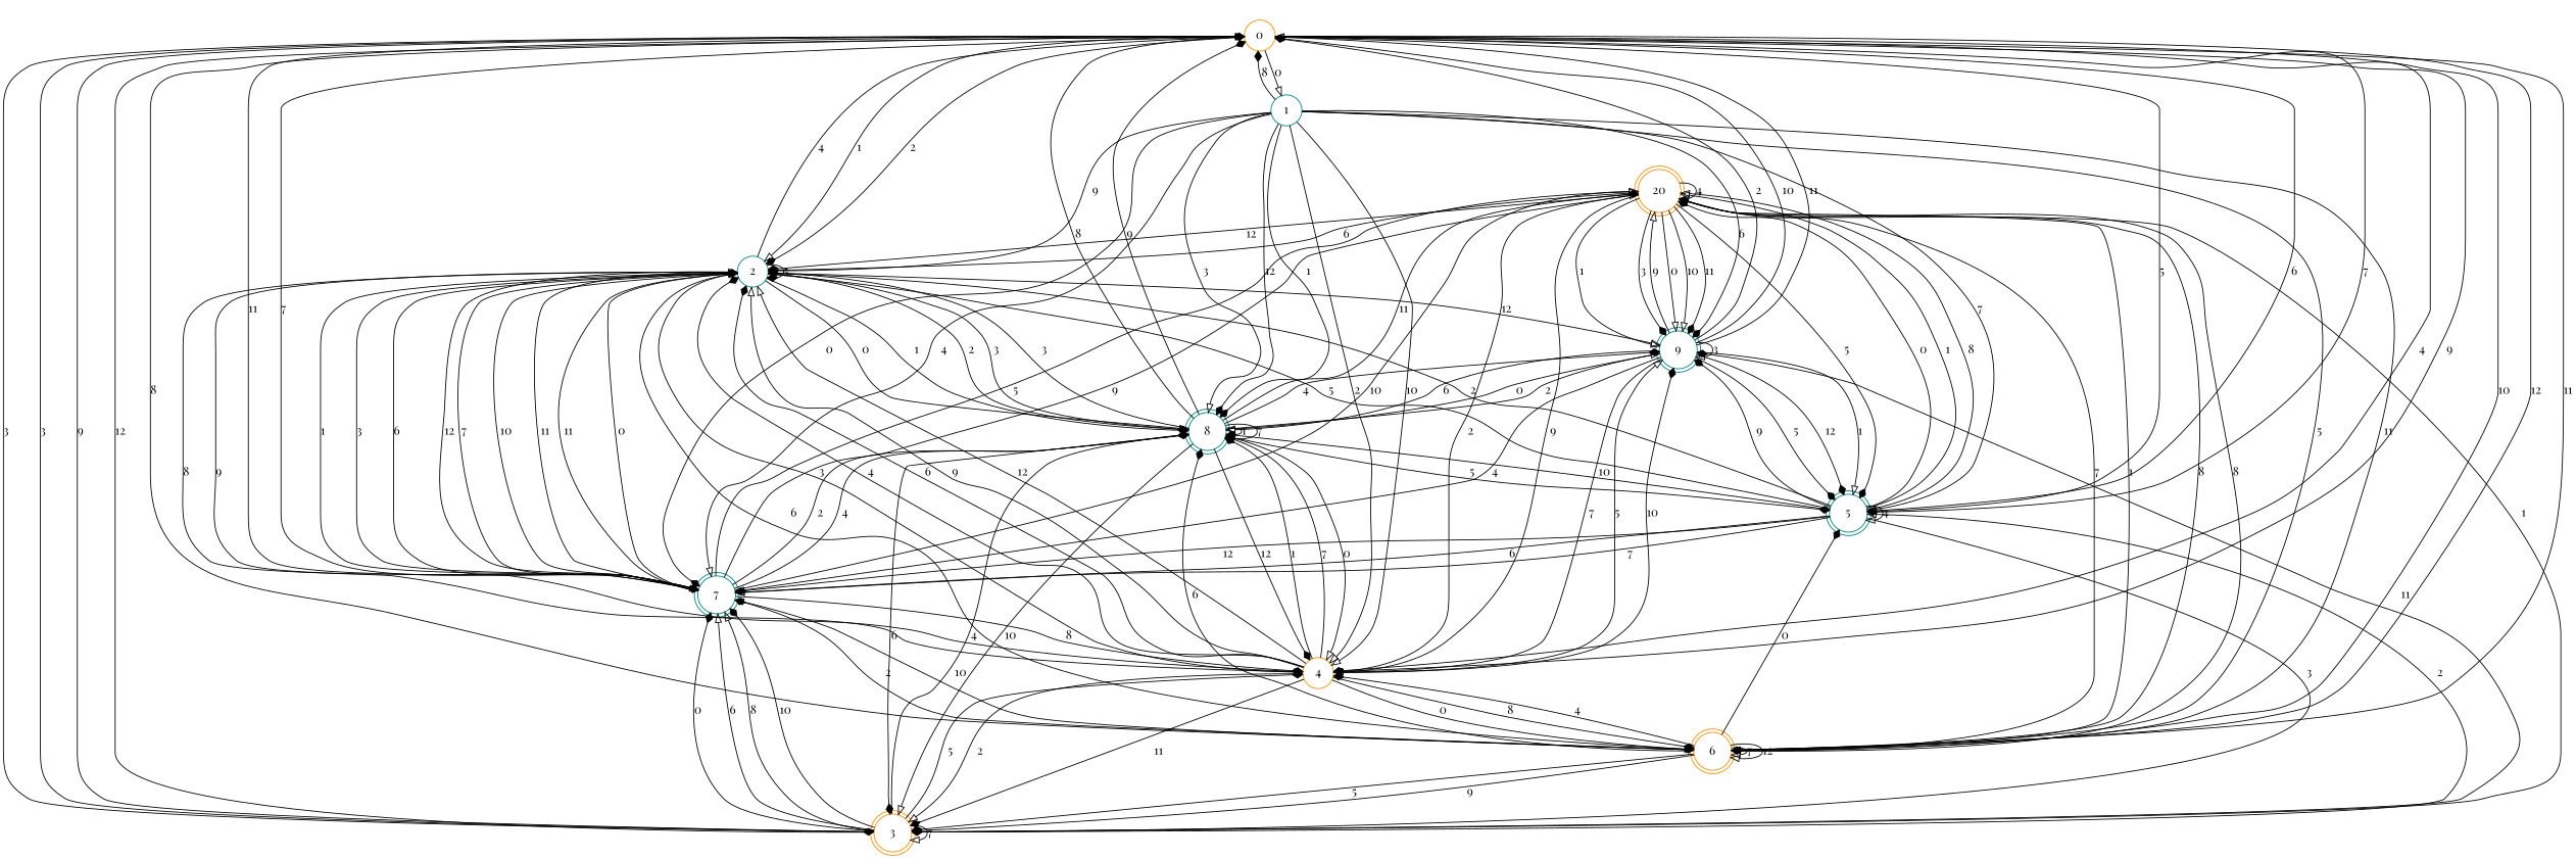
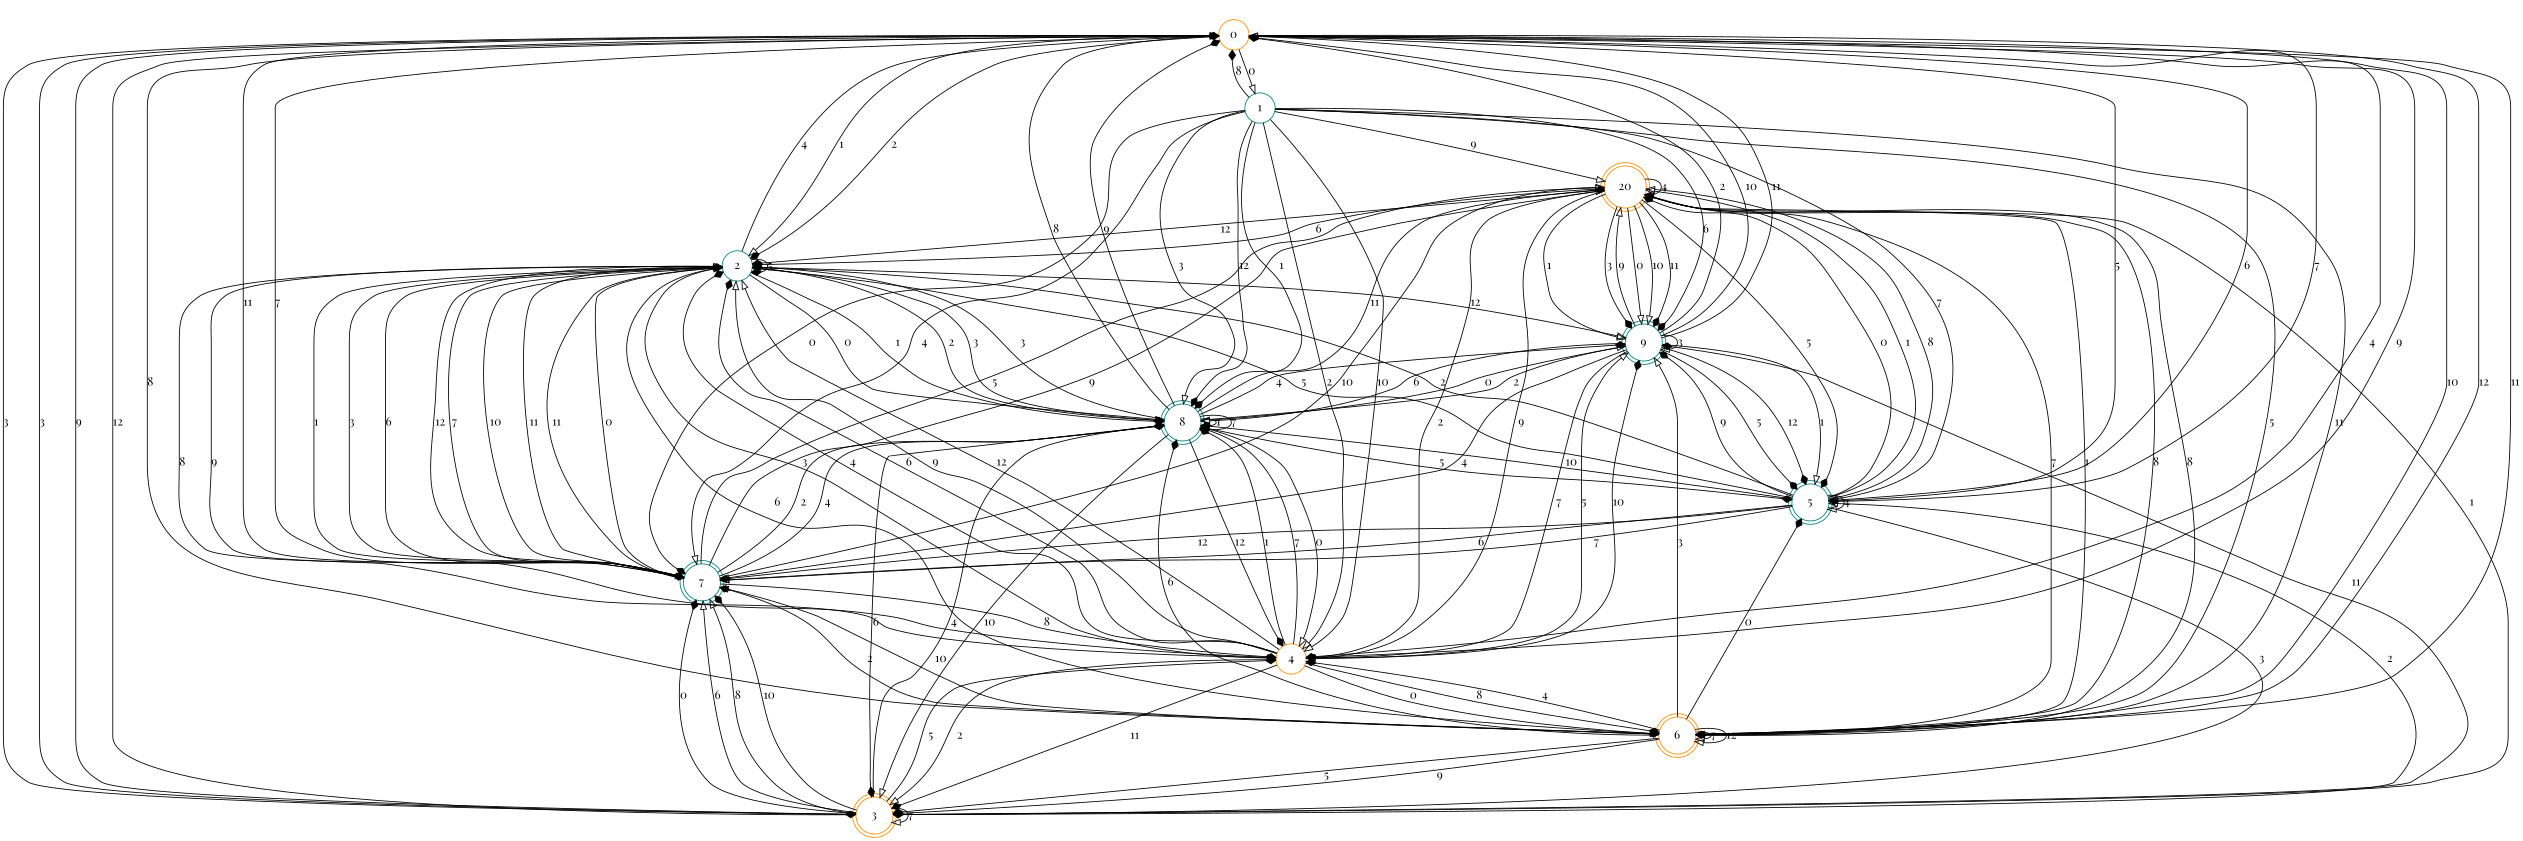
  digraph {
    fontname="Playfair Display"
    node [color=teal fontname="Playfair Display" shape=doublecircle]
    edge [arrowhead=onormal fontname="Playfair Display"]
    n1 [color=darkorange label=0 shape=circle]
    n2 [label=1 shape=circle]
    n3 [label=2 shape=circle]
    n4 [color=darkorange label=3]
    n5 [color=darkorange label=4 shape=circle]
    n6 [label=5]
    n7 [color=darkorange label=6]
    n8 [label=7]
    n9 [label=8]
    n10 [label=9]
    n11 [color=darkorange label=20]
    n1 -> n2 [label=0]
    n1 -> n3 [label=1]
    n1 -> n3 [arrowhead=diamond label=2]
    n1 -> n4 [arrowhead=diamond label=3]
    n1 -> n5 [arrowhead=diamond label=4]
    n1 -> n5 [arrowhead=diamond label=9]
    n1 -> n6 [label=5]
    n1 -> n6 [label=6]
    n1 -> n6 [arrowhead=diamond label=7]
    n1 -> n7 [arrowhead=diamond label=8]
    n1 -> n7 [label=10]
    n1 -> n7 [label=12]
    n1 -> n8 [arrowhead=diamond label=11]
    n2 -> n1 [arrowhead=diamond label=8]
-   n2 -> n3 [label=9]
+   n2 -> n11 [label=9]
    n2 -> n5 [label=2]
    n2 -> n5 [label=10]
    n2 -> n6 [label=7]
    n2 -> n7 [arrowhead=diamond label=5]
    n2 -> n7 [label=11]
    n2 -> n8 [arrowhead=diamond label=0]
    n2 -> n8 [label=4]
    n2 -> n9 [arrowhead=diamond label=1]
    n2 -> n9 [label=3]
    n2 -> n9 [arrowhead=diamond label=12]
    n2 -> n10 [arrowhead=diamond label=6]
    n3 -> n1 [label=4]
    n3 -> n3 [arrowhead=diamond label=5]
    n3 -> n5 [label=8]
    n3 -> n5 [arrowhead=diamond label=9]
    n3 -> n7 [label=6]
    n3 -> n8 [arrowhead=diamond label=7]
    n3 -> n8 [label=10]
    n3 -> n8 [arrowhead=diamond label=11]
    n3 -> n9 [label=0]
    n3 -> n9 [arrowhead=diamond label=1]
    n3 -> n9 [arrowhead=diamond label=2]
    n3 -> n9 [label=3]
    n3 -> n10 [label=12]
    n4 -> n1 [label=3]
    n4 -> n1 [arrowhead=diamond label=9]
    n4 -> n1 [label=12]
    n4 -> n4 [label=7]
    n4 -> n5 [arrowhead=diamond label=5]
    n4 -> n6 [label=2]
    n4 -> n8 [arrowhead=diamond label=0]
    n4 -> n8 [label=6]
    n4 -> n8 [label=8]
    n4 -> n8 [arrowhead=diamond label=10]
    n4 -> n9 [arrowhead=diamond label=4]
    n4 -> n10 [arrowhead=diamond label=11]
    n4 -> n11 [label=1]
    n5 -> n3 [label=3]
    n5 -> n3 [arrowhead=diamond label=4]
    n5 -> n3 [arrowhead=diamond label=6]
    n5 -> n3 [label=9]
    n5 -> n3 [label=12]
    n5 -> n4 [label=2]
    n5 -> n4 [arrowhead=diamond label=11]
    n5 -> n7 [label=0]
    n5 -> n7 [arrowhead=diamond label=8]
    n5 -> n9 [arrowhead=diamond label=1]
    n5 -> n9 [label=7]
    n5 -> n10 [label=5]
    n5 -> n10 [arrowhead=diamond label=10]
    n6 -> n3 [arrowhead=diamond label=2]
    n6 -> n3 [label=5]
    n6 -> n4 [arrowhead=diamond label=3]
    n6 -> n6 [label=4]
    n6 -> n8 [label=6]
    n6 -> n8 [label=7]
    n6 -> n8 [arrowhead=diamond label=12]
    n6 -> n9 [label=10]
    n6 -> n10 [arrowhead=diamond label=9]
    n6 -> n11 [arrowhead=diamond label=0]
    n6 -> n11 [label=1]
    n6 -> n11 [label=8]
    n7 -> n1 [label=11]
    n7 -> n4 [arrowhead=diamond label=5]
    n7 -> n4 [arrowhead=diamond label=9]
    n7 -> n5 [arrowhead=diamond label=4]
    n7 -> n6 [arrowhead=diamond label=0]
    n7 -> n7 [label=7]
    n7 -> n7 [label=12]
    n7 -> n8 [arrowhead=diamond label=2]
    n7 -> n8 [label=10]
    n7 -> n9 [arrowhead=diamond label=6]
+   n7 -> n10 [label=3]
    n7 -> n11 [arrowhead=diamond label=1]
    n7 -> n11 [label=8]
    n8 -> n1 [arrowhead=diamond label=7]
    n8 -> n3 [arrowhead=diamond label=0]
    n8 -> n3 [arrowhead=diamond label=1]
    n8 -> n3 [arrowhead=diamond label=3]
    n8 -> n3 [label=6]
    n8 -> n3 [label=11]
    n8 -> n3 [label=12]
    n8 -> n5 [arrowhead=diamond label=8]
    n8 -> n9 [arrowhead=diamond label=2]
    n8 -> n9 [arrowhead=diamond label=4]
    n8 -> n11 [label=5]
    n8 -> n11 [label=9]
    n8 -> n11 [label=10]
    n9 -> n1 [arrowhead=diamond label=8]
    n9 -> n1 [arrowhead=diamond label=9]
    n9 -> n3 [arrowhead=diamond label=3]
    n9 -> n4 [arrowhead=diamond label=6]
    n9 -> n4 [label=10]
    n9 -> n5 [label=0]
    n9 -> n5 [arrowhead=diamond label=12]
    n9 -> n6 [arrowhead=diamond label=5]
    n9 -> n9 [arrowhead=diamond label=1]
    n9 -> n9 [arrowhead=diamond label=7]
    n9 -> n10 [label=2]
    n9 -> n10 [arrowhead=diamond label=4]
    n9 -> n11 [arrowhead=diamond label=11]
    n10 -> n1 [arrowhead=diamond label=2]
    n10 -> n1 [arrowhead=diamond label=10]
    n10 -> n1 [label=11]
    n10 -> n5 [label=7]
    n10 -> n6 [label=1]
    n10 -> n6 [arrowhead=diamond label=5]
    n10 -> n6 [arrowhead=diamond label=12]
    n10 -> n8 [label=4]
    n10 -> n9 [label=0]
    n10 -> n9 [label=6]
    n10 -> n10 [label=3]
    n10 -> n11 [label=9]
    n11 -> n3 [arrowhead=diamond label=6]
    n11 -> n3 [arrowhead=diamond label=12]
    n11 -> n5 [label=2]
    n11 -> n5 [label=9]
    n11 -> n6 [arrowhead=diamond label=5]
    n11 -> n7 [label=7]
    n11 -> n7 [arrowhead=diamond label=8]
    n11 -> n10 [label=0]
    n11 -> n10 [label=1]
    n11 -> n10 [arrowhead=diamond label=3]
    n11 -> n10 [label=10]
    n11 -> n10 [arrowhead=diamond label=11]
    n11 -> n11 [label=4]
  }
